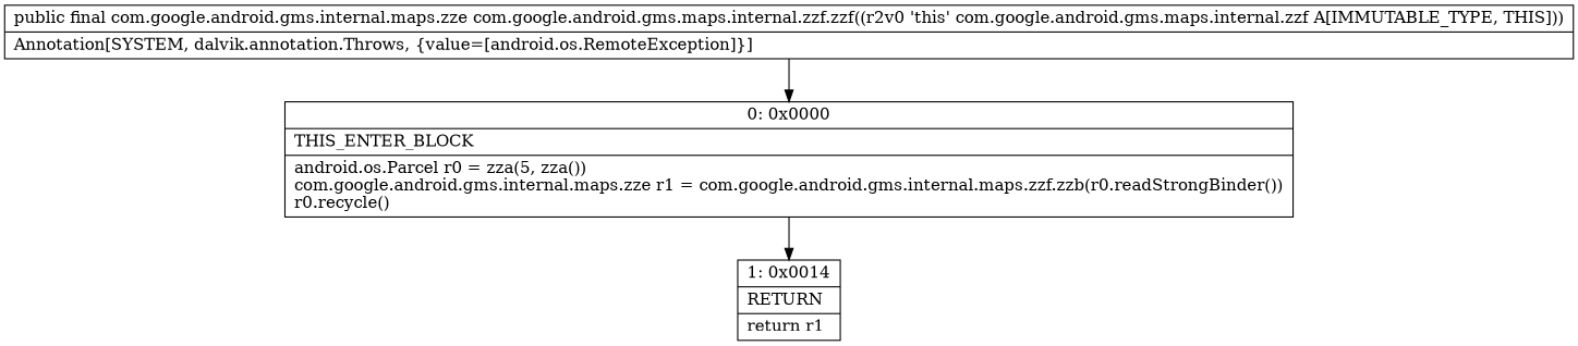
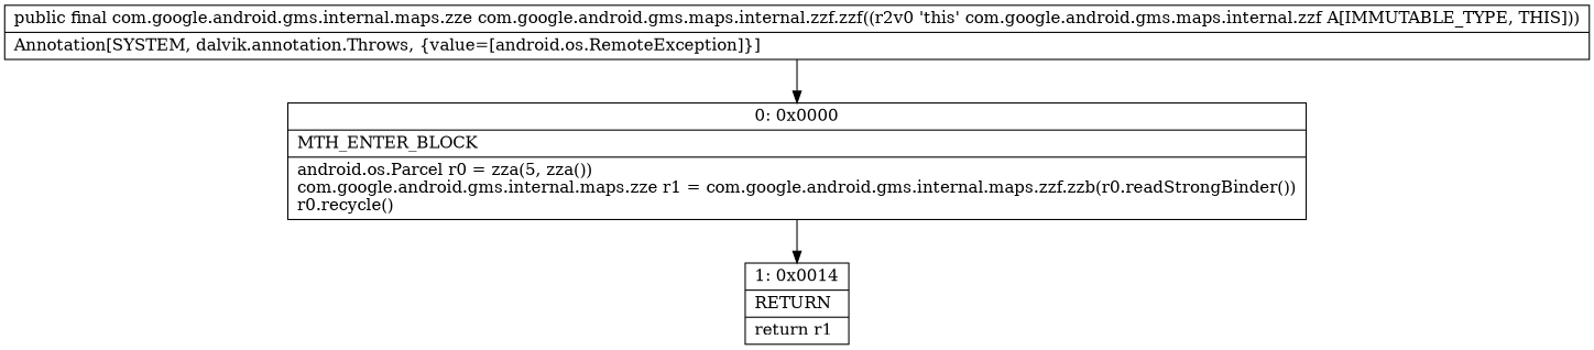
  digraph {
    node [shape=record]
-   n1 [label="{0\:\ 0x0000|THIS_ENTER_BLOCK\l|android.os.Parcel r0 = zza(5, zza())\lcom.google.android.gms.internal.maps.zze r1 = com.google.android.gms.internal.maps.zzf.zzb(r0.readStrongBinder())\lr0.recycle()\l}"]
+   n1 [label="{0\:\ 0x0000|MTH_ENTER_BLOCK\l|android.os.Parcel r0 = zza(5, zza())\lcom.google.android.gms.internal.maps.zze r1 = com.google.android.gms.internal.maps.zzf.zzb(r0.readStrongBinder())\lr0.recycle()\l}"]
    n2 [label="{1\:\ 0x0014|RETURN\l|return r1\l}"]
    n3 [label="{public final com.google.android.gms.internal.maps.zze com.google.android.gms.maps.internal.zzf.zzf((r2v0 'this' com.google.android.gms.maps.internal.zzf A[IMMUTABLE_TYPE, THIS]))  | Annotation[SYSTEM, dalvik.annotation.Throws, \{value=[android.os.RemoteException]\}]\l}"]
    n1 -> n2
    n3 -> n1
  }
